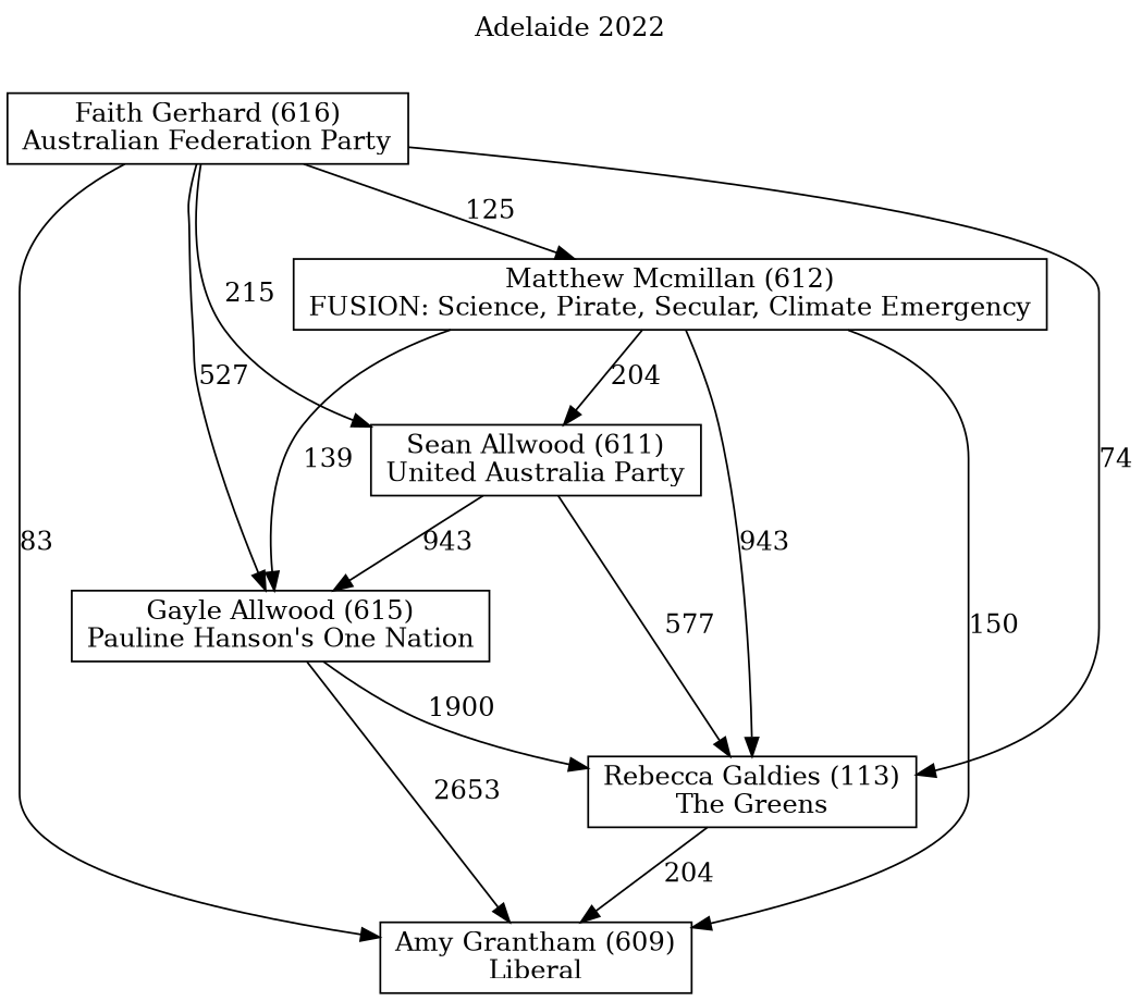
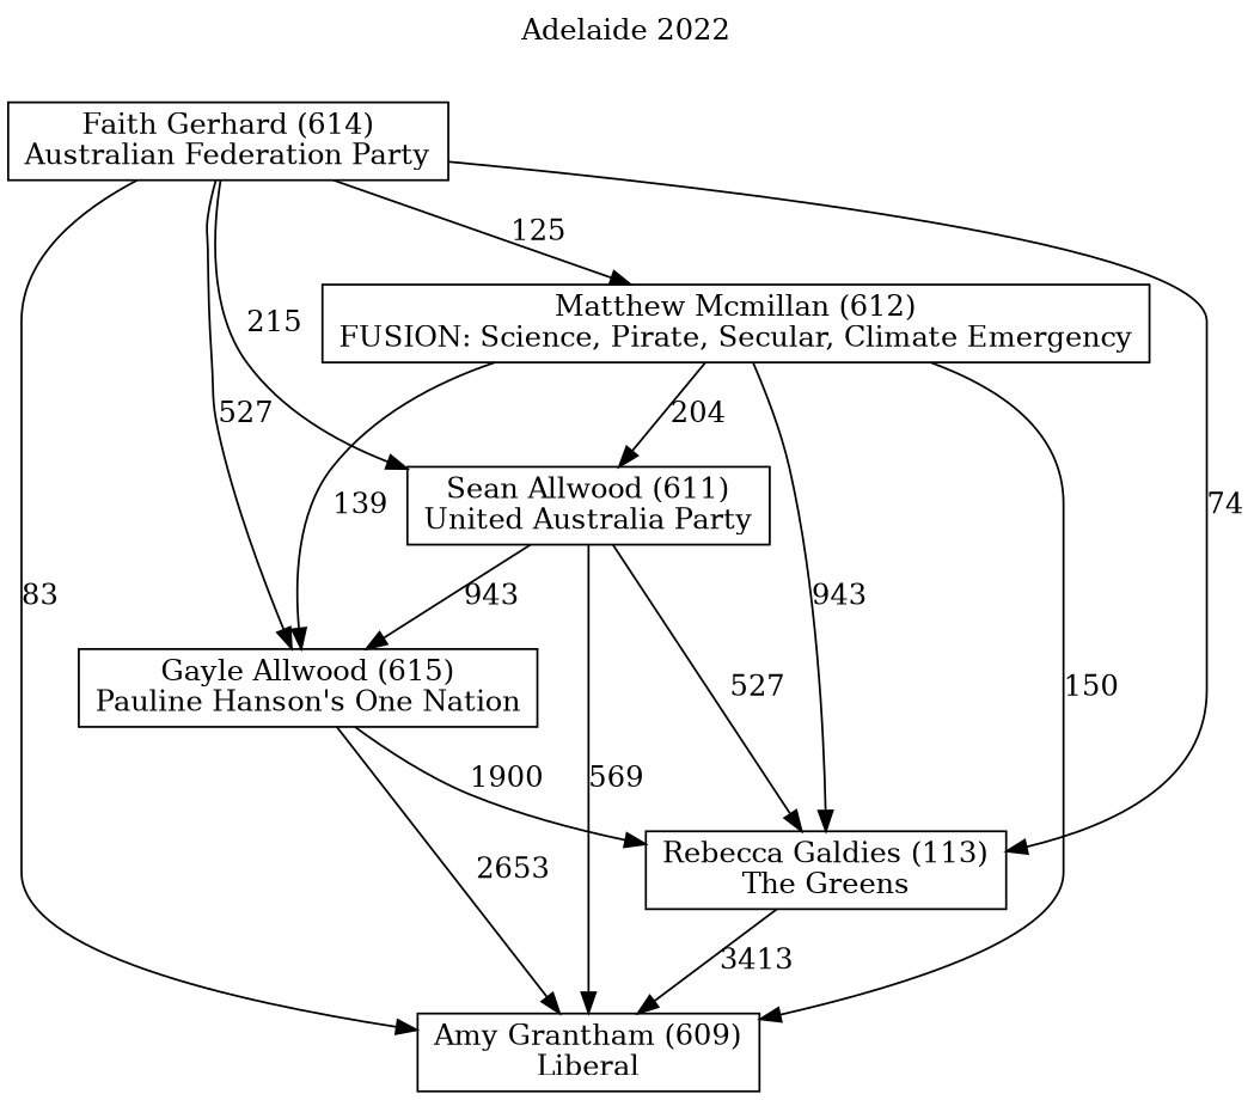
  digraph {
    label="Adelaide 2022"
    labelloc=t
    mclimit=10
    node [shape=box]
    n1 [label="Amy Grantham (609)\nLiberal"]
    n2 [label="Rebecca Galdies (113)\nThe Greens"]
    n3 [label="Gayle Allwood (615)\nPauline Hanson's One Nation"]
    n4 [label="Sean Allwood (611)\nUnited Australia Party"]
    n5 [label="Matthew Mcmillan (612)\nFUSION: Science, Pirate, Secular, Climate Emergency"]
-   n6 [label="Faith Gerhard (616)\nAustralian Federation Party"]
-   n2 -> n1 [label=204]
+   n6 [label="Faith Gerhard (614)\nAustralian Federation Party"]
+   n2 -> n1 [label=3413]
    n3 -> n1 [label=2653]
    n3 -> n2 [label=1900]
-   n4 -> n2 [label=577]
+   n4 -> n1 [label=569]
+   n4 -> n2 [label=527]
    n4 -> n3 [label=943]
    n5 -> n1 [label=150]
    n5 -> n2 [label=943]
    n5 -> n3 [label=139]
    n5 -> n4 [label=204]
    n6 -> n1 [label=83]
    n6 -> n2 [label=74]
    n6 -> n3 [label=527]
    n6 -> n4 [label=215]
    n6 -> n5 [label=125]
  }
